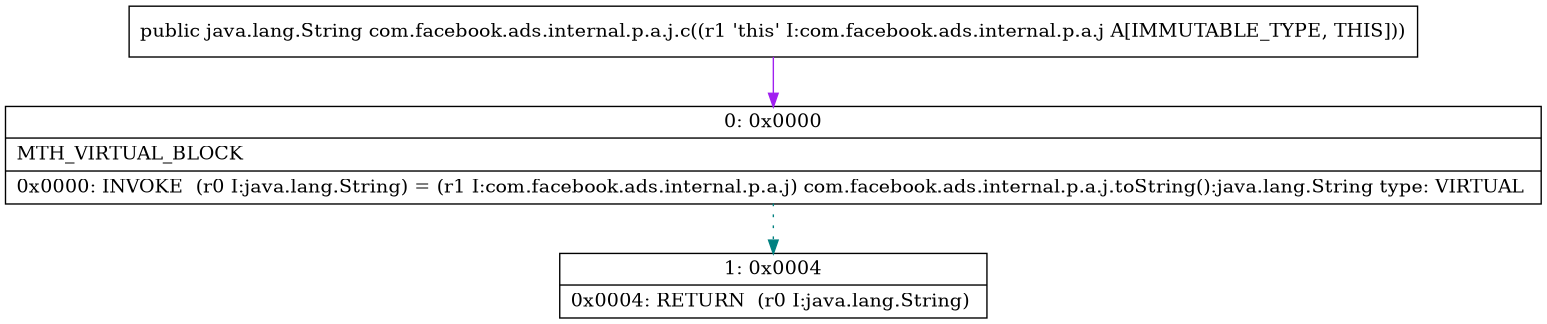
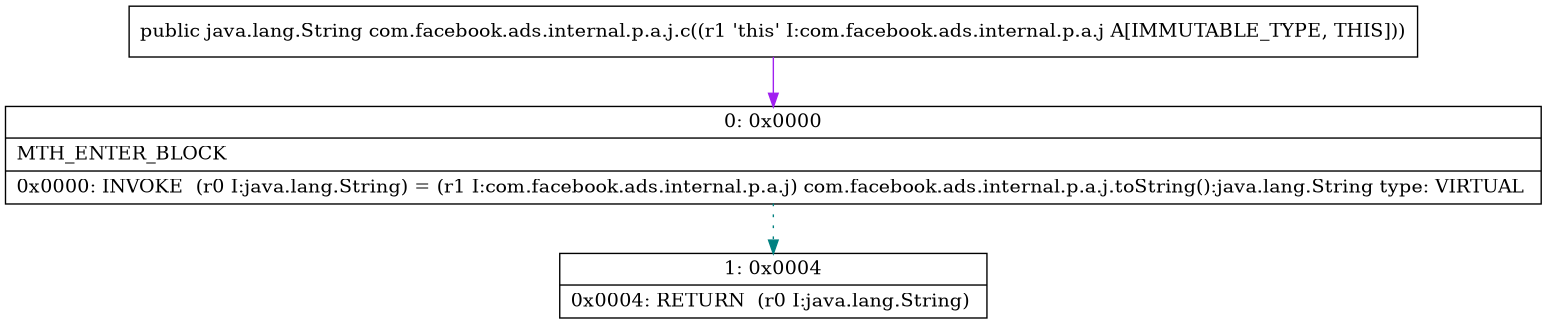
  digraph {
    node [shape=record]
-   n1 [label="{0\:\ 0x0000|MTH_VIRTUAL_BLOCK\l|0x0000: INVOKE  (r0 I:java.lang.String) = (r1 I:com.facebook.ads.internal.p.a.j) com.facebook.ads.internal.p.a.j.toString():java.lang.String type: VIRTUAL \l}"]
+   n1 [label="{0\:\ 0x0000|MTH_ENTER_BLOCK\l|0x0000: INVOKE  (r0 I:java.lang.String) = (r1 I:com.facebook.ads.internal.p.a.j) com.facebook.ads.internal.p.a.j.toString():java.lang.String type: VIRTUAL \l}"]
    n2 [label="{1\:\ 0x0004|0x0004: RETURN  (r0 I:java.lang.String) \l}"]
    n3 [label="{public java.lang.String com.facebook.ads.internal.p.a.j.c((r1 'this' I:com.facebook.ads.internal.p.a.j A[IMMUTABLE_TYPE, THIS])) }"]
    n1 -> n2 [color=teal style=dotted]
    n3 -> n1 [color=purple style=solid]
  }
